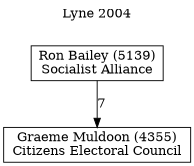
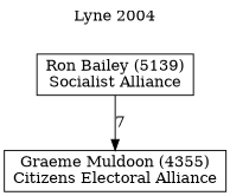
  digraph {
    label="Lyne 2004"
    labelloc=t
    mclimit=10
    node [shape=box]
-   n1 [label="Graeme Muldoon (4355)\nCitizens Electoral Council"]
+   n1 [label="Graeme Muldoon (4355)\nCitizens Electoral Alliance"]
    n2 [label="Ron Bailey (5139)\nSocialist Alliance"]
    n2 -> n1 [label=7]
  }
